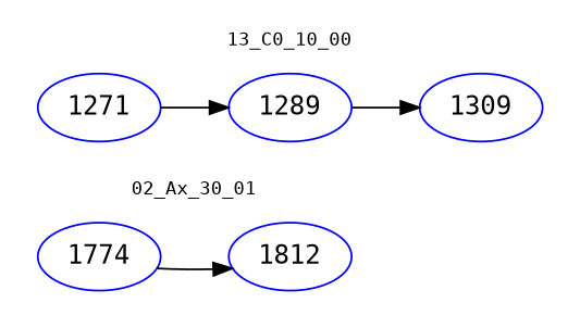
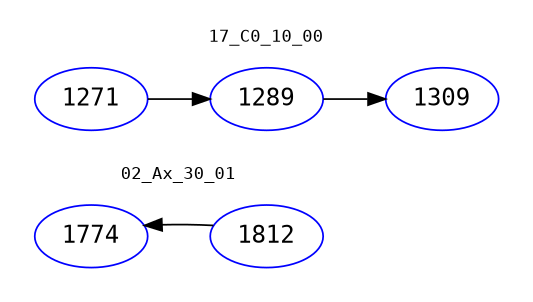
  digraph {
    fontname="DejaVu Sans Mono"
    rankdir=LR
    node [color=blue fontname="DejaVu Sans Mono"]
    edge [color=black fontname="DejaVu Sans Mono"]
    n1 [label=1774]
    n2 [label=1812]
    n3 [label=1271]
    n4 [label=1289]
    n5 [label=1309]
    subgraph cluster_1 {
      color=white
      fontsize=10
      label="02_Ax_30_01"
      n1
      n2
    }
    subgraph cluster_2 {
      color=white
      fontsize=10
-     label="13_C0_10_00"
+     label="17_C0_10_00"
      n3
      n4
      n5
    }
-   n1 -> n2
+   n2 -> n1
    n3 -> n4
    n4 -> n5
  }
